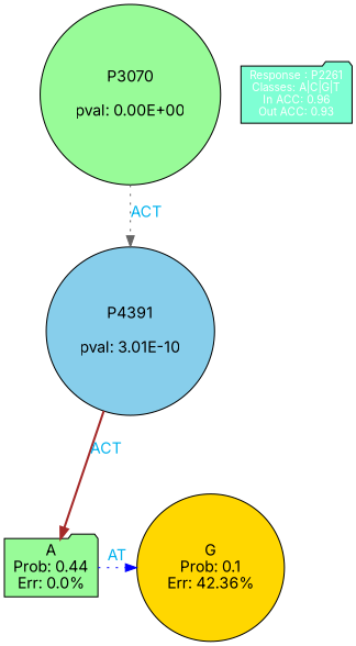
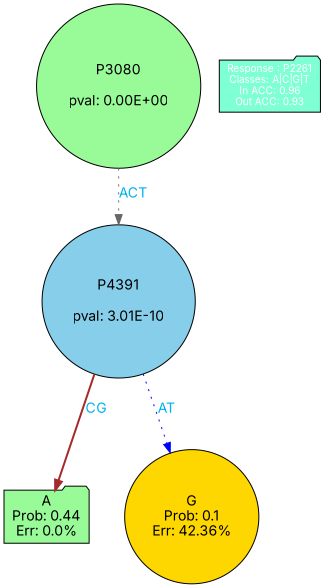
  digraph {
    fontname=Inter
    ranksep=equally
    splines=polylines
    node [color=black fillcolor=palegreen fontname=Inter shape=circle style="filled, rounded"]
    edge [fontcolor=deepskyblue2 fontname=Inter style=dotted]
    n1 [fillcolor=gold label="G\nProb: 0.1\nErr: 42.36%"]
    n2 [label="A\nProb: 0.44\nErr: 0.0%" shape=folder]
    n3 [align=left fillcolor=aquamarine fontcolor=white fontsize=10 label="Response : P2261\nClasses: A|C|G|T\nIn ACC: 0.96\nOut ACC: 0.93\n" shape=folder style=filled]
-   n4 [label="P3070\n\npval: 0.00E+00"]
+   n4 [label="P3080\n\npval: 0.00E+00"]
    n5 [fillcolor=skyblue label="P4391\n\npval: 3.01E-10"]
    subgraph sub_1 {
      rank=same
      n1
      n2
    }
    subgraph sub_2 {
      rank=same
      n3
      n4
    }
    n4 -> n5 [color=gray40 label=ACT]
-   n2 -> n1 [color=blue label=AT]
-   n5 -> n2 [color=brown label=ACT style=bold]
+   n5 -> n1 [color=blue label=AT]
+   n5 -> n2 [color=brown label=CG style=bold]
  }
